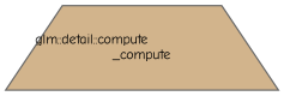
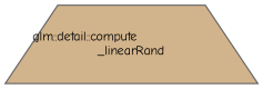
  digraph {
    rankdir=LR
    fontname="Comic Neue"
-   n1 [color=gray40 fillcolor=tan fontname="Comic Neue" fontsize=10 height=0.2 label="glm::detail::compute\l_compute" shape=trapezium style=filled width=0.4]
+   n1 [color=gray40 fillcolor=tan fontname="Comic Neue" fontsize=10 height=0.2 label="glm::detail::compute\l_linearRand" shape=trapezium style=filled width=0.4]
  }
